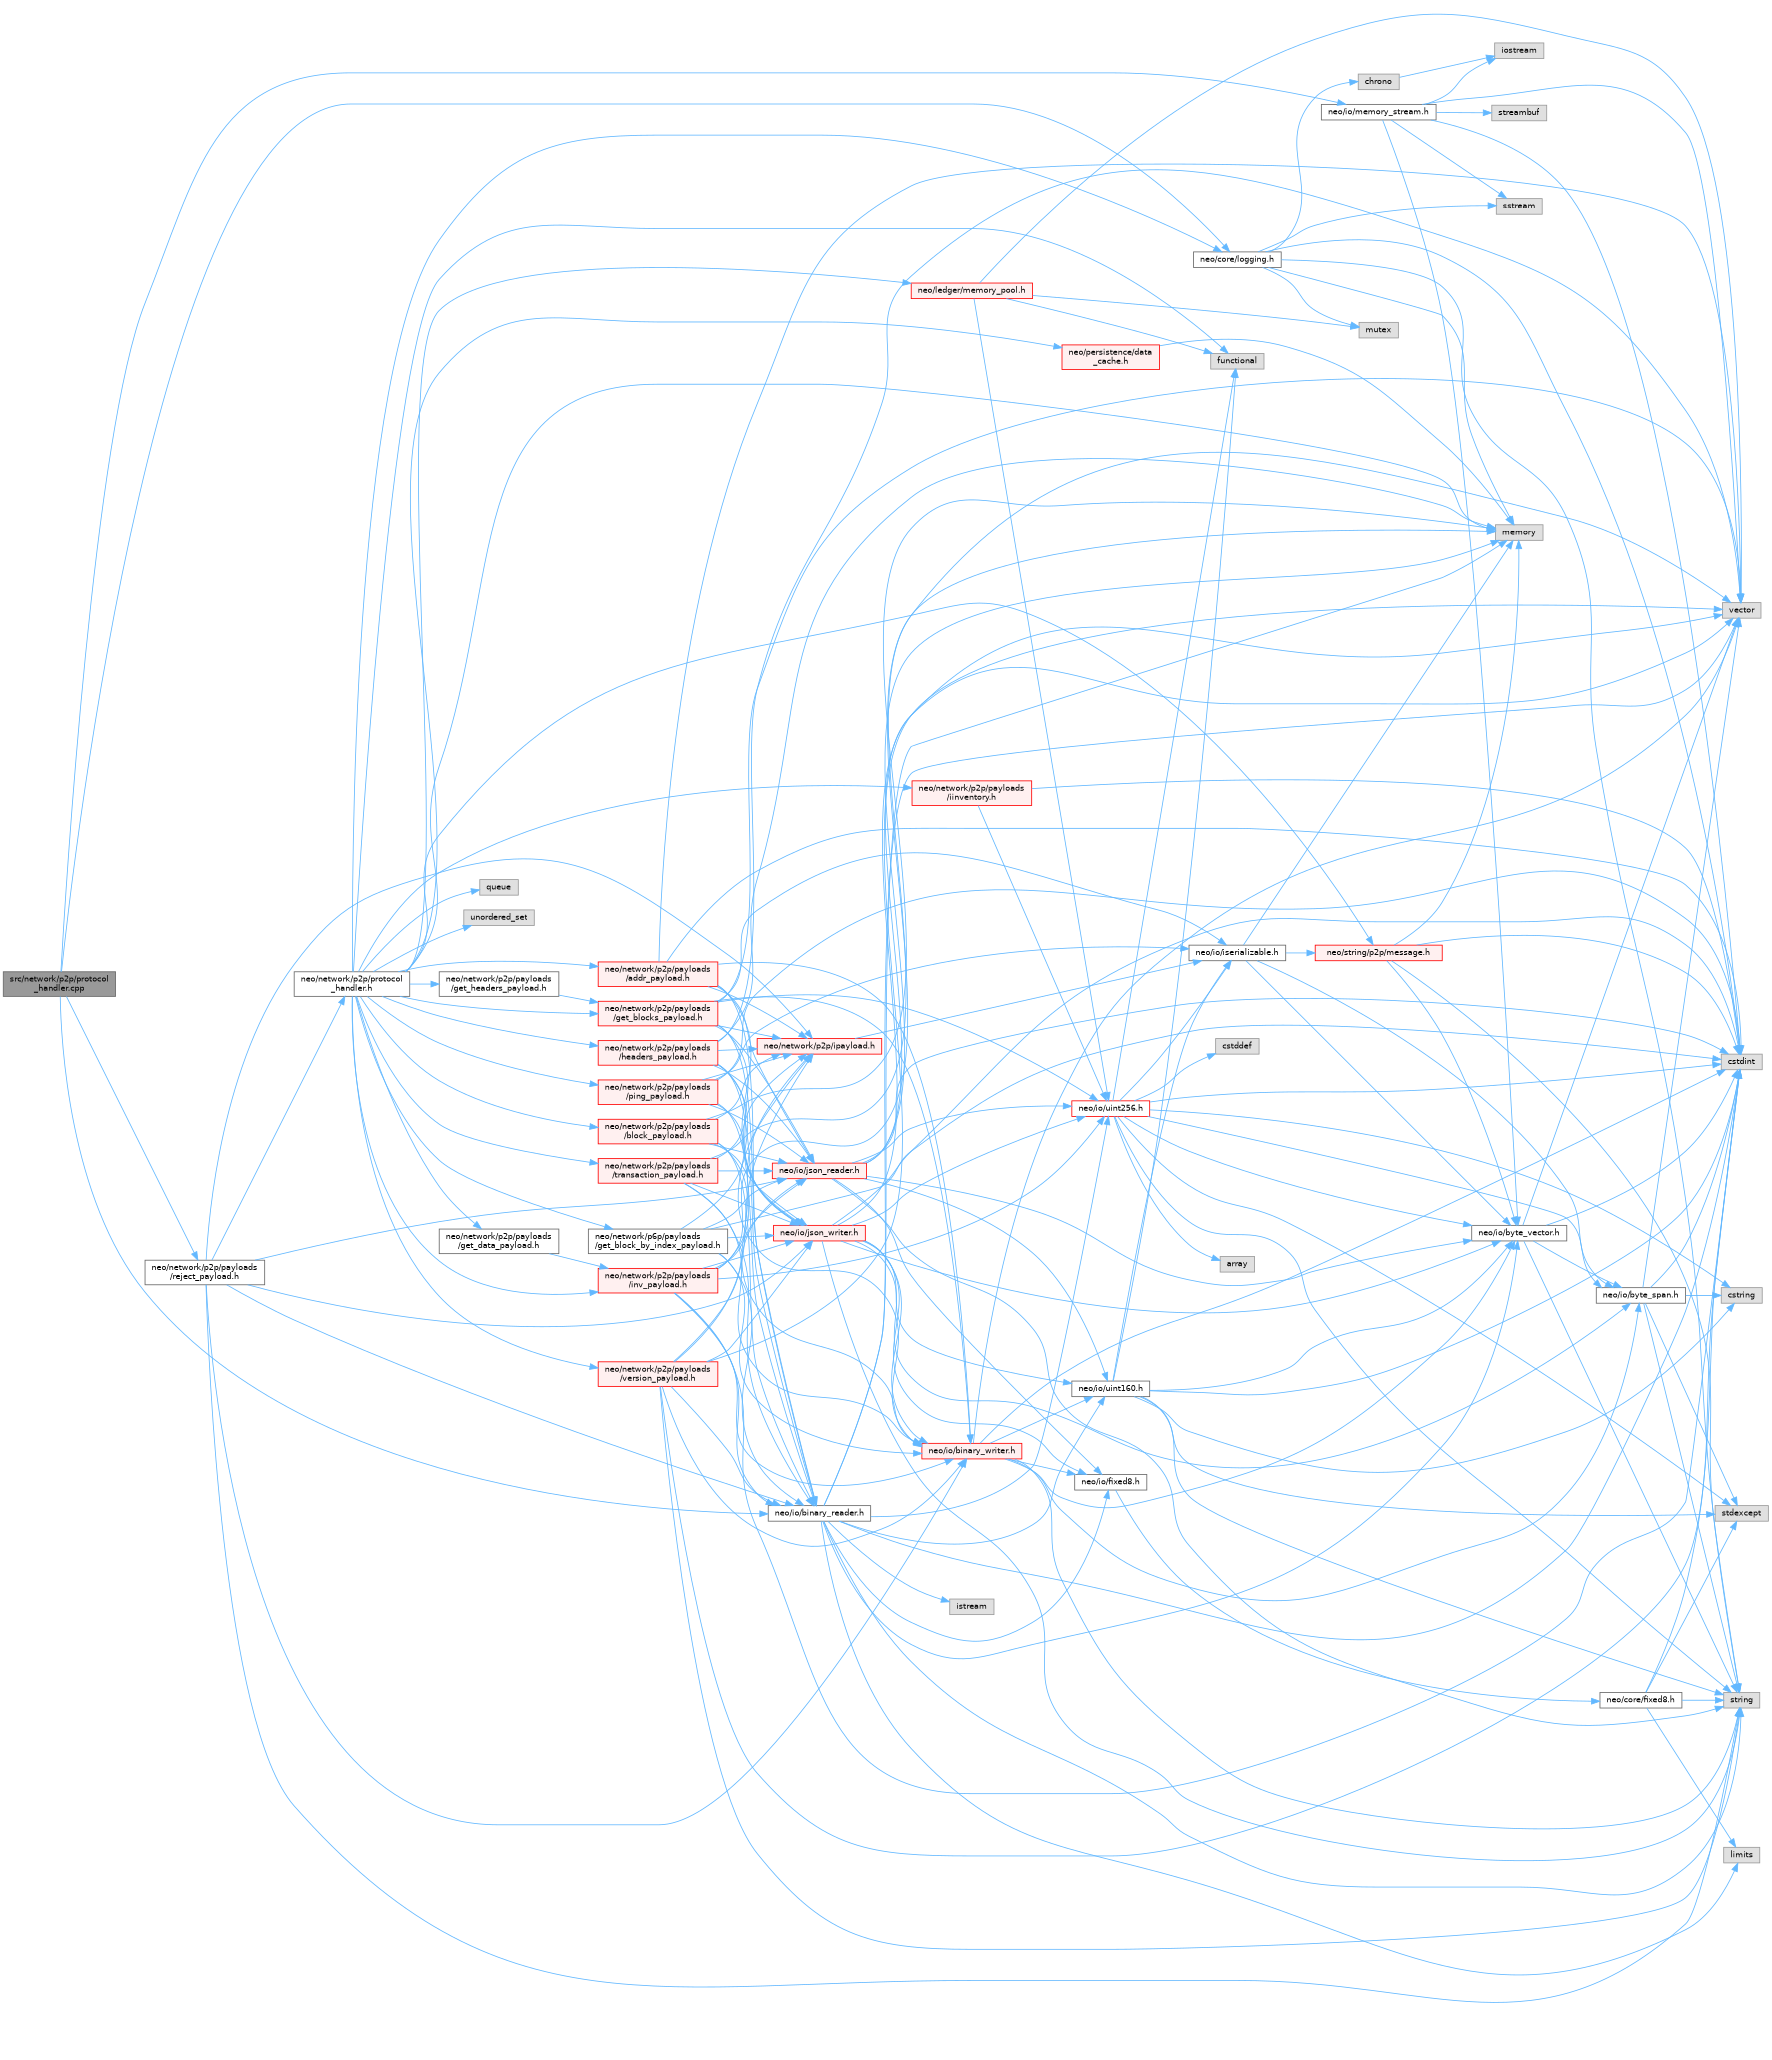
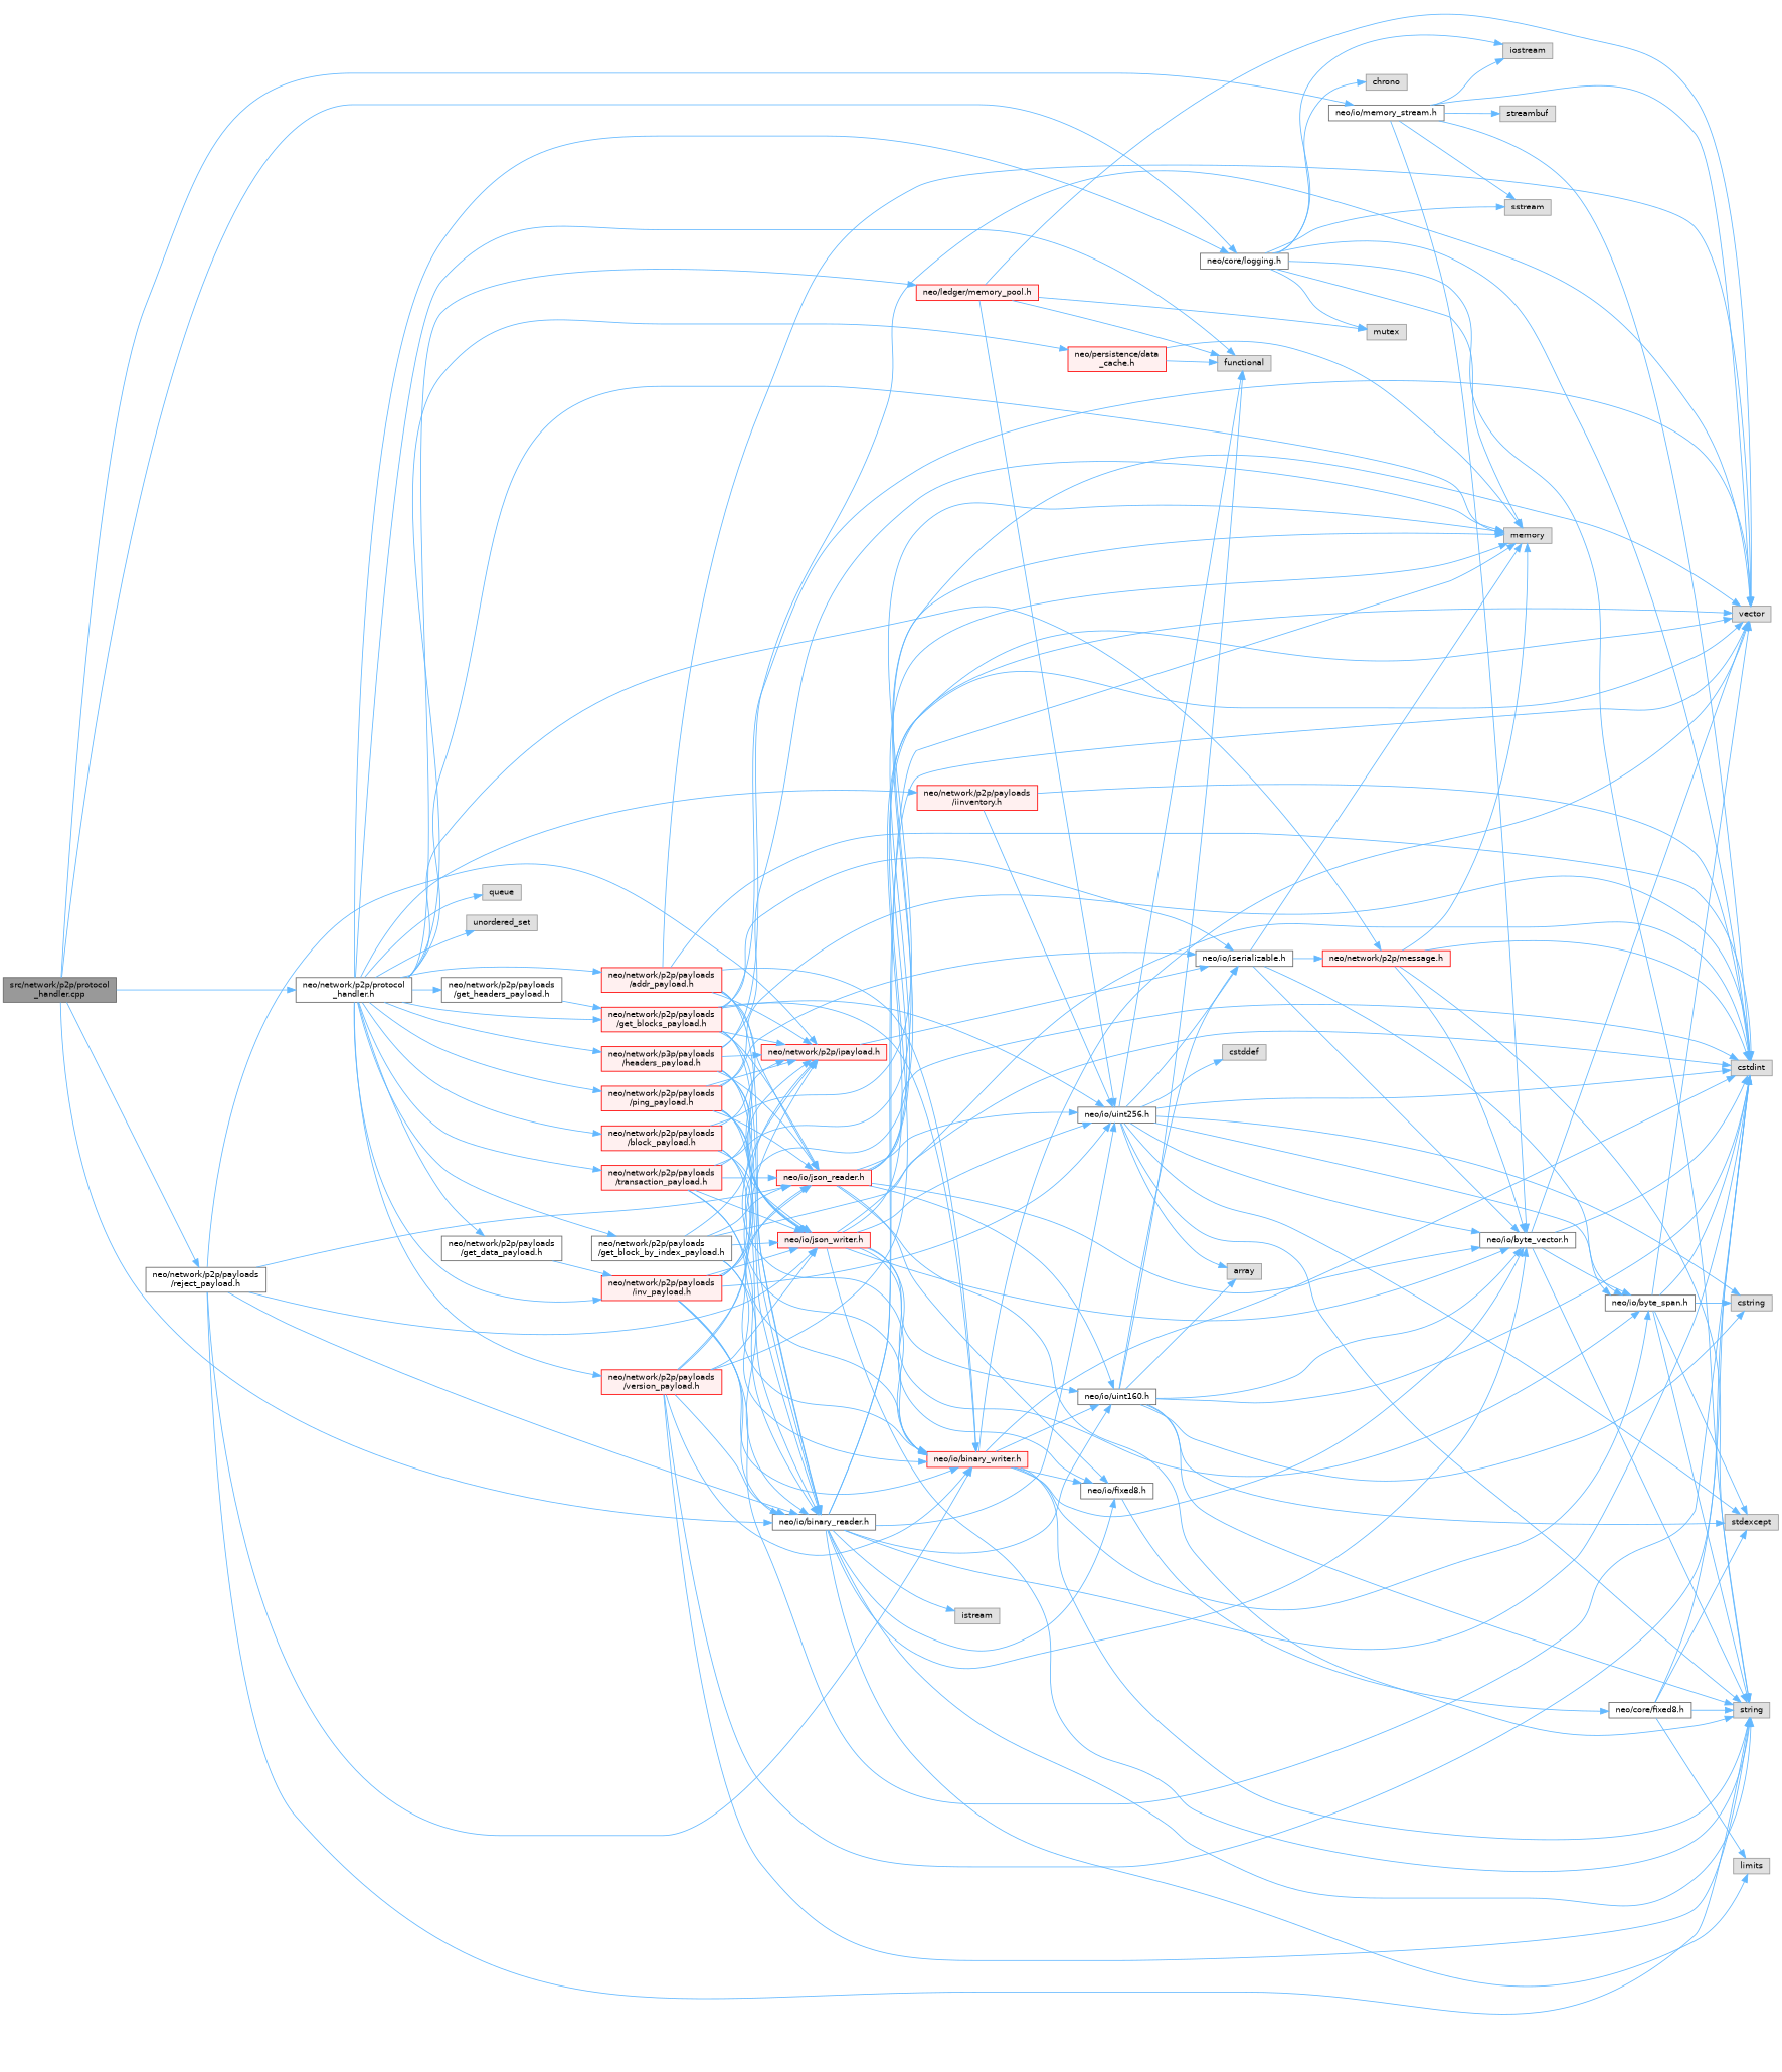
  digraph {
    rankdir=LR
    node [color=grey60 fillcolor="#E0E0E0" fontname=Helvetica fontsize=10 shape=box style=filled]
    edge [color=steelblue1 fontname=Helvetica fontsize=10 labelfontname=Helvetica labelfontsize=10 style=solid]
    n1 [color=gray40 fillcolor=grey60 fontcolor=black height=0.2 label="src/network/p2p/protocol\l_handler.cpp" width=0.4]
    n2 [color=grey40 fillcolor=white height=0.2 label="neo/core/logging.h" width=0.4]
    n3 [color=grey40 fillcolor=white height=0.2 label="neo/io/binary_reader.h" width=0.4]
    n4 [color=grey40 fillcolor=white height=0.2 label="neo/io/memory_stream.h" width=0.4]
    n5 [color=grey40 fillcolor=white height=0.2 label="neo/network/p2p/payloads\l/reject_payload.h" width=0.4]
    n6 [color=grey40 fillcolor=white height=0.2 label="neo/network/p2p/protocol\l_handler.h" width=0.4]
    n7 [height=0.2 label=chrono width=0.4]
    n8 [height=0.2 label=cstdint width=0.4]
    n9 [height=0.2 label=memory width=0.4]
    n10 [height=0.2 label=sstream width=0.4]
    n11 [height=0.2 label=string width=0.4]
    n12 [height=0.2 label=iostream width=0.4]
    n13 [height=0.2 label=mutex width=0.4]
    n14 [color=grey40 fillcolor=white height=0.2 label="neo/io/byte_vector.h" width=0.4]
    n15 [height=0.2 label=vector width=0.4]
    n16 [color=grey40 fillcolor=white height=0.2 label="neo/io/fixed8.h" width=0.4]
    n17 [height=0.2 label=limits width=0.4]
    n18 [color=grey40 fillcolor=white height=0.2 label="neo/io/uint160.h" width=0.4]
-   n19 [color=red fillcolor=white height=0.2 label="neo/io/uint256.h" width=0.4]
+   n19 [color=grey40 fillcolor=white height=0.2 label="neo/io/uint256.h" width=0.4]
    n20 [height=0.2 label=istream width=0.4]
    n21 [height=0.2 label=streambuf width=0.4]
    n22 [color=red fillcolor="#FFF0F0" height=0.2 label="neo/io/binary_writer.h" width=0.4]
    n23 [color=red fillcolor="#FFF0F0" height=0.2 label="neo/io/json_reader.h" width=0.4]
    n24 [color=red fillcolor="#FFF0F0" height=0.2 label="neo/io/json_writer.h" width=0.4]
    n25 [color=red fillcolor="#FFF0F0" height=0.2 label="neo/network/p2p/ipayload.h" width=0.4]
    n26 [height=0.2 label=functional width=0.4]
    n27 [color=red fillcolor="#FFF0F0" height=0.2 label="neo/ledger/memory_pool.h" width=0.4]
-   n28 [color=red fillcolor="#FFF0F0" height=0.2 label="neo/string/p2p/message.h" width=0.4]
+   n28 [color=red fillcolor="#FFF0F0" height=0.2 label="neo/network/p2p/message.h" width=0.4]
    n29 [color=red fillcolor="#FFF0F0" height=0.2 label="neo/network/p2p/payloads\l/addr_payload.h" width=0.4]
    n30 [color=red fillcolor="#FFF0F0" height=0.2 label="neo/network/p2p/payloads\l/block_payload.h" width=0.4]
-   n31 [color=grey40 fillcolor=white height=0.2 label="neo/network/p6p/payloads\l/get_block_by_index_payload.h" width=0.4]
+   n31 [color=grey40 fillcolor=white height=0.2 label="neo/network/p2p/payloads\l/get_block_by_index_payload.h" width=0.4]
    n32 [color=red fillcolor="#FFF0F0" height=0.2 label="neo/network/p2p/payloads\l/get_blocks_payload.h" width=0.4]
    n33 [color=grey40 fillcolor=white height=0.2 label="neo/network/p2p/payloads\l/get_data_payload.h" width=0.4]
    n34 [color=red fillcolor="#FFF0F0" height=0.2 label="neo/network/p2p/payloads\l/inv_payload.h" width=0.4]
    n35 [color=grey40 fillcolor=white height=0.2 label="neo/network/p2p/payloads\l/get_headers_payload.h" width=0.4]
-   n36 [color=red fillcolor="#FFF0F0" height=0.2 label="neo/network/p2p/payloads\l/headers_payload.h" width=0.4]
+   n36 [color=red fillcolor="#FFF0F0" height=0.2 label="neo/network/p3p/payloads\l/headers_payload.h" width=0.4]
    n37 [color=red fillcolor="#FFF0F0" height=0.2 label="neo/network/p2p/payloads\l/iinventory.h" width=0.4]
    n38 [color=red fillcolor="#FFF0F0" height=0.2 label="neo/network/p2p/payloads\l/ping_payload.h" width=0.4]
    n39 [color=red fillcolor="#FFF0F0" height=0.2 label="neo/network/p2p/payloads\l/transaction_payload.h" width=0.4]
    n40 [color=red fillcolor="#FFF0F0" height=0.2 label="neo/network/p2p/payloads\l/version_payload.h" width=0.4]
    n41 [color=red fillcolor="#FFF0F0" height=0.2 label="neo/persistence/data\l_cache.h" width=0.4]
    n42 [height=0.2 label=queue width=0.4]
    n43 [height=0.2 label=unordered_set width=0.4]
    n44 [color=grey40 fillcolor=white height=0.2 label="neo/io/byte_span.h" width=0.4]
    n45 [color=grey40 fillcolor=white height=0.2 label="neo/core/fixed8.h" width=0.4]
    n46 [height=0.2 label=cstring width=0.4]
    n47 [height=0.2 label=stdexcept width=0.4]
    n48 [color=grey40 fillcolor=white height=0.2 label="neo/io/iserializable.h" width=0.4]
    n49 [height=0.2 label=array width=0.4]
    n50 [height=0.2 label=cstddef width=0.4]
    n1 -> n2
    n1 -> n3
    n1 -> n4
    n1 -> n5
-   n5 -> n6
+   n1 -> n6
    n2 -> n7
    n2 -> n8
    n2 -> n9
    n2 -> n10
    n2 -> n11
-   n7 -> n12
+   n2 -> n12
    n2 -> n13
    n3 -> n8
    n3 -> n9
    n3 -> n11
    n3 -> n14
    n3 -> n15
    n3 -> n16
    n3 -> n17
    n3 -> n18
    n3 -> n19
    n3 -> n20
    n4 -> n8
    n4 -> n10
    n4 -> n12
    n4 -> n14
    n4 -> n15
    n4 -> n21
    n5 -> n3
    n5 -> n11
    n5 -> n22
    n5 -> n23
    n5 -> n24
    n5 -> n25
    n6 -> n2
    n6 -> n9
    n6 -> n26
    n6 -> n27
    n6 -> n28
    n6 -> n29
    n6 -> n30
    n6 -> n31
    n6 -> n32
    n6 -> n33
    n6 -> n34
    n6 -> n35
    n6 -> n36
    n6 -> n37
    n6 -> n38
    n6 -> n39
    n6 -> n40
    n6 -> n41
    n6 -> n42
    n6 -> n43
    n14 -> n8
    n14 -> n11
    n14 -> n15
    n14 -> n44
    n16 -> n45
    n18 -> n8
    n18 -> n11
    n18 -> n14
    n18 -> n26
    n18 -> n46
    n18 -> n47
    n18 -> n48
+   n18 -> n49
    n19 -> n8
    n19 -> n11
    n19 -> n14
    n19 -> n26
    n19 -> n44
    n19 -> n46
    n19 -> n47
    n19 -> n48
    n19 -> n49
    n19 -> n50
    n22 -> n8
    n22 -> n11
    n22 -> n14
    n22 -> n15
    n22 -> n16
    n22 -> n18
    n22 -> n44
    n23 -> n8
    n23 -> n9
    n23 -> n11
    n23 -> n14
    n23 -> n15
    n23 -> n16
    n23 -> n18
    n23 -> n19
    n24 -> n8
    n24 -> n11
    n24 -> n14
    n24 -> n15
    n24 -> n16
    n24 -> n18
    n24 -> n19
    n24 -> n44
    n25 -> n48
    n27 -> n13
    n27 -> n15
    n27 -> n19
    n27 -> n26
    n28 -> n8
    n28 -> n9
    n28 -> n11
    n28 -> n14
    n29 -> n3
    n29 -> n8
    n29 -> n15
    n29 -> n22
    n29 -> n23
    n29 -> n24
    n29 -> n25
    n30 -> n3
    n30 -> n9
    n30 -> n22
-   n30 -> n23
    n30 -> n24
    n30 -> n25
    n31 -> n3
    n31 -> n8
    n31 -> n22
    n31 -> n23
    n31 -> n24
    n31 -> n25
    n32 -> n3
    n32 -> n15
    n32 -> n19
    n32 -> n22
    n32 -> n23
    n32 -> n24
    n32 -> n25
    n32 -> n48
    n33 -> n34
    n34 -> n3
    n34 -> n8
    n34 -> n15
    n34 -> n19
    n34 -> n22
    n34 -> n23
    n34 -> n24
    n34 -> n25
    n35 -> n32
    n36 -> n3
    n36 -> n9
    n36 -> n15
    n36 -> n22
    n36 -> n23
    n36 -> n24
    n36 -> n25
    n37 -> n8
    n37 -> n19
    n38 -> n3
    n38 -> n8
-   n24 -> n22
+   n38 -> n22
    n38 -> n23
    n38 -> n24
    n38 -> n25
    n38 -> n48
    n39 -> n3
    n39 -> n9
    n39 -> n22
    n39 -> n23
    n39 -> n24
    n39 -> n25
    n40 -> n3
    n40 -> n8
    n40 -> n11
    n40 -> n15
    n40 -> n22
    n40 -> n23
    n40 -> n24
    n40 -> n25
    n41 -> n9
+   n41 -> n26
    n44 -> n8
    n44 -> n11
    n44 -> n15
    n44 -> n46
    n44 -> n47
    n45 -> n8
    n45 -> n11
    n45 -> n17
    n45 -> n47
    n48 -> n9
    n48 -> n14
    n48 -> n28
    n48 -> n44
  }
